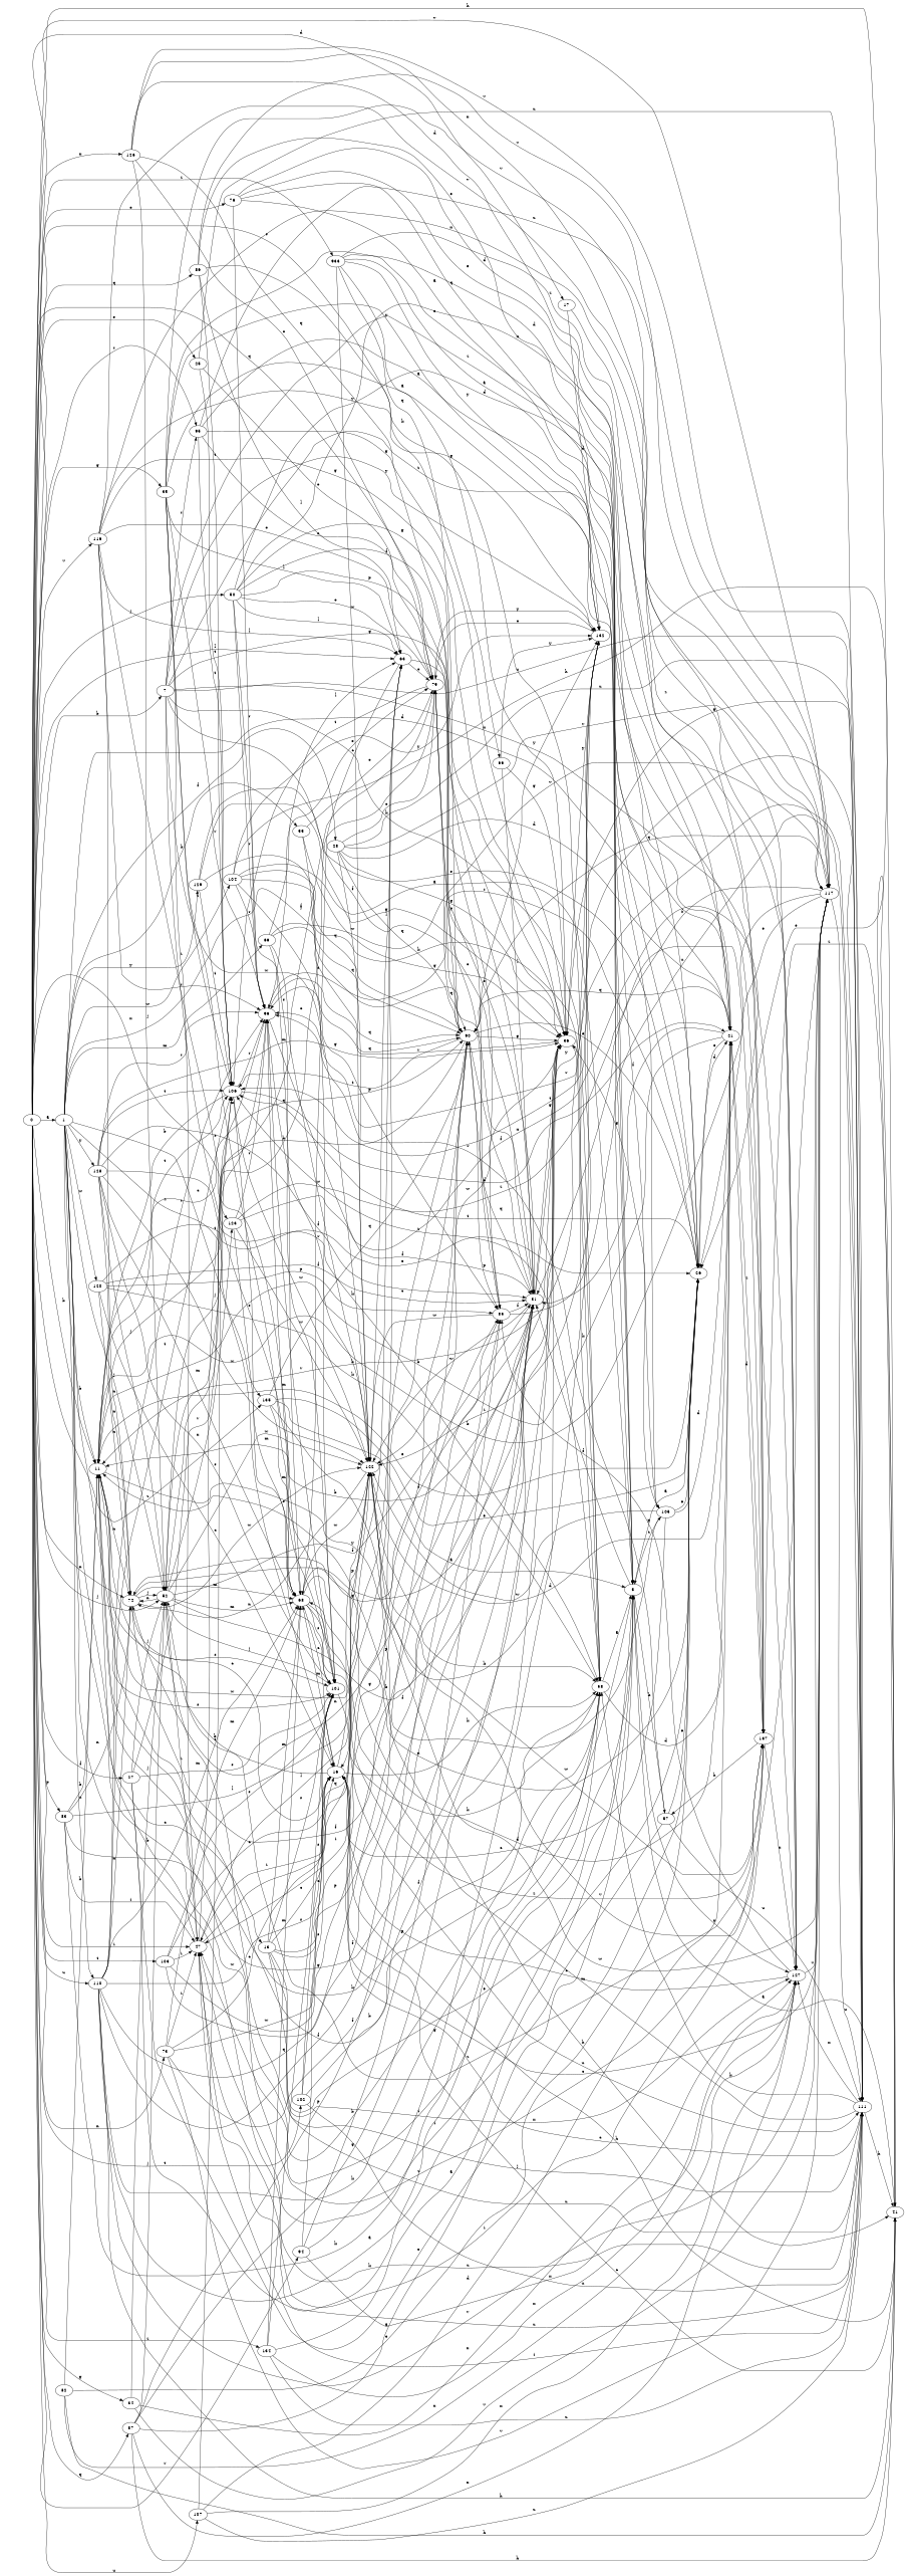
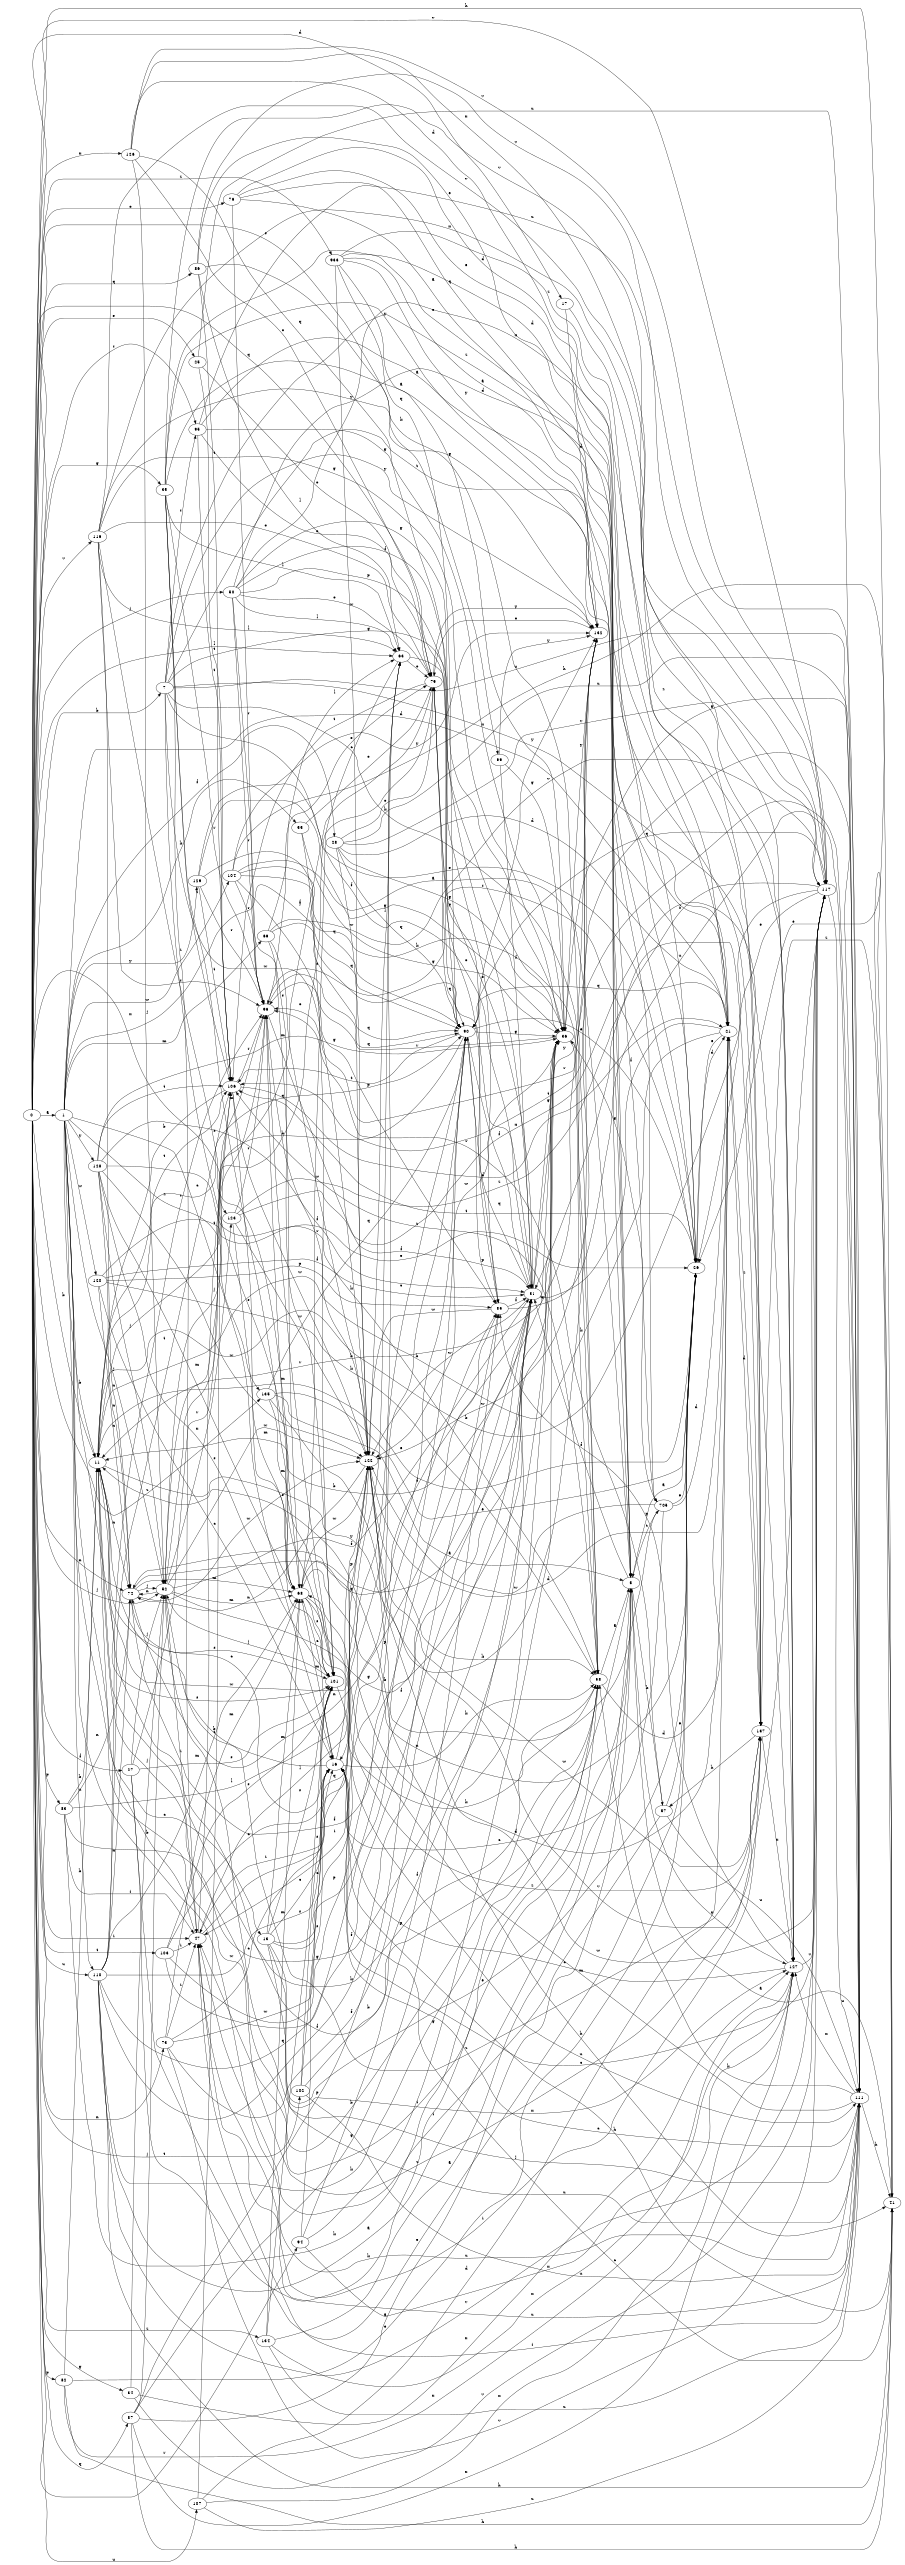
  strict digraph {
    rankdir=LR
    0
    1
    7
    11
    17
    25
    27
    34
    35
    41
    47
    50
    52
    63
    73
    74
    76
    82
    83
    86
    87
    90
    94
    95
    99
    102
    103
    107
    110
    116
    117
    123
    126
    n34 [label=933]
    134
    135
    13
    16
    21
    28
    31
    55
    66
    101
    104
    111
    120
    128
    129
    137
-   105
+   105 [label=705]
    127
    36
    58
    122
    132
    26
    106
    79
    96
    5
    68
    85
    57
    0 -> 1 [label=a]
    0 -> 7 [label=b]
    0 -> 11 [label=b]
    0 -> 17 [label=d]
    0 -> 25 [label=e]
    0 -> 27 [label=f]
    0 -> 34 [label=g]
    0 -> 35 [label=g]
    0 -> 41 [label=h]
    0 -> 47 [label=i]
    0 -> 50 [label=j]
    0 -> 52 [label=j]
    0 -> 63 [label=l]
    0 -> 73 [label=n]
    0 -> 74 [label=n]
    0 -> 76 [label=o]
+   0 -> 82 [label=p]
    0 -> 83 [label=p]
    0 -> 86 [label=q]
    0 -> 87 [label=q]
    0 -> 90 [label=q]
    0 -> 94 [label=r]
    0 -> 95 [label=r]
    0 -> 99 [label=s]
    0 -> 102 [label=t]
    0 -> 103 [label=t]
    0 -> 107 [label=u]
    0 -> 110 [label=u]
    0 -> 116 [label=v]
    0 -> 117 [label=v]
    0 -> 123 [label=x]
    0 -> 126 [label=x]
    0 -> n34 [label=z]
    0 -> 134 [label=z]
    0 -> 135 [label=z]
    1 -> 11 [label=b]
    1 -> 52 [label=j]
    1 -> 110 [label=u]
    1 -> 135 [label=z]
    1 -> 13 [label=c]
    1 -> 16 [label=c]
    1 -> 21 [label=d]
    1 -> 28 [label=f]
    1 -> 31 [label=f]
    1 -> 55 [label=k]
    1 -> 66 [label=m]
    1 -> 101 [label=s]
    1 -> 104 [label=w]
    1 -> 111 [label=u]
    1 -> 120 [label=w]
    1 -> 128 [label=y]
    1 -> 129 [label=y]
    1 -> 137 [label=z]
    7 -> 95 [label=r]
    7 -> 31 [label=f]
    7 -> 101 [label=s]
    7 -> 111 [label=u]
    7 -> 137 [label=z]
    7 -> 105 [label=t]
    7 -> 127 [label=x]
    7 -> 36 [label=g]
    7 -> 58 [label=k]
    7 -> 122 [label=w]
    7 -> 132 [label=y]
    11 -> 74 [label=n]
    11 -> 90 [label=q]
    11 -> 101 [label=s]
    11 -> 58 [label=k]
    11 -> 122 [label=w]
    11 -> 132 [label=y]
    11 -> 26 [label=e]
    11 -> 106 [label=t]
    17 -> 137 [label=z]
    17 -> 132 [label=d]
    25 -> 111 [label=u]
    25 -> 106 [label=t]
    25 -> 79 [label=o]
    27 -> 52 [label=j]
    27 -> 101 [label=s]
    27 -> 58 [label=k]
    27 -> 26 [label=e]
    27 -> 96 [label=r]
    34 -> 52 [label=j]
    34 -> 117 [label=v]
    34 -> 127 [label=x]
    35 -> 47 [label=i]
    35 -> 63 [label=l]
    35 -> 117 [label=v]
    35 -> 132 [label=y]
    35 -> 26 [label=e]
    35 -> 106 [label=t]
    35 -> 96 [label=r]
    35 -> 5 [label=a]
    35 -> 68 [label=m]
    41 -> 16 [label=c]
    41 -> 137 [label=z]
    41 -> 26 [label=e]
    41 -> 5 [label=a]
    47 -> 11 [label=b]
    47 -> 63 [label=l]
    47 -> 90 [label=q]
    47 -> 111 [label=u]
    47 -> 106 [label=t]
    50 -> 63 [label=l]
    50 -> 21 [label=d]
    50 -> 31 [label=f]
    50 -> 101 [label=s]
    50 -> 127 [label=x]
    50 -> 36 [label=g]
    50 -> 79 [label=o]
    50 -> 96 [label=r]
    50 -> 85 [label=p]
    52 -> 47 [label=i]
    52 -> 74 [label=n]
    52 -> 123 [label=x]
    52 -> 31 [label=f]
    52 -> 137 [label=z]
    52 -> 36 [label=g]
    52 -> 122 [label=w]
    52 -> 79 [label=o]
    52 -> 68 [label=m]
    63 -> 79 [label=o]
    63 -> 68 [label=c]
    63 -> 85 [label=p]
    73 -> 47 [label=i]
    73 -> 117 [label=v]
    73 -> 16 [label=c]
    73 -> 31 [label=f]
    73 -> 122 [label=w]
    73 -> 68 [label=m]
    74 -> 52 [label=j]
    74 -> 16 [label=c]
    74 -> 31 [label=f]
    74 -> 36 [label=g]
    74 -> 122 [label=w]
    74 -> 68 [label=m]
    76 -> 21 [label=d]
    76 -> 105 [label=q]
    76 -> 26 [label=e]
    76 -> 96 [label=r]
    76 -> 5 [label=a]
    82 -> 11 [label=b]
    82 -> 41 [label=h]
    82 -> 127 [label=x]
    82 -> 26 [label=e]
    83 -> 11 [label=b]
    83 -> 47 [label=i]
    83 -> 63 [label=l]
    83 -> 74 [label=n]
    83 -> 36 [label=g]
    83 -> 58 [label=k]
    86 -> 63 [label=l]
    86 -> 117 [label=v]
    86 -> 58 [label=k]
    86 -> 26 [label=e]
    86 -> 106 [label=t]
    87 -> 41 [label=h]
    87 -> 52 [label=j]
    87 -> 127 [label=x]
    87 -> 36 [label=g]
    87 -> 5 [label=a]
    87 -> 85 [label=p]
    90 -> 11 [label=b]
    90 -> 47 [label=i]
    90 -> 16 [label=c]
    90 -> 31 [label=f]
    90 -> 36 [label=g]
    90 -> 132 [label=y]
    90 -> 26 [label=e]
    90 -> 106 [label=t]
    90 -> 85 [label=p]
    94 -> 101 [label=s]
    94 -> 127 [label=x]
    94 -> 36 [label=g]
    94 -> 85 [label=p]
    95 -> 111 [label=u]
    95 -> 36 [label=g]
    95 -> 106 [label=t]
    95 -> 79 [label=o]
    95 -> 5 [label=a]
-   99 -> 31 [label=l]
+   99 -> 31 [label=f]
    99 -> 36 [label=g]
    99 -> 132 [label=y]
    102 -> 16 [label=c]
    102 -> 31 [label=f]
    102 -> 101 [label=s]
    102 -> 111 [label=u]
    103 -> 47 [label=i]
    103 -> 16 [label=c]
    103 -> 31 [label=f]
    103 -> 101 [label=s]
    103 -> 85 [label=p]
    107 -> 21 [label=d]
    107 -> 111 [label=u]
    107 -> 127 [label=x]
    107 -> 106 [label=t]
    110 -> 41 [label=h]
    110 -> 74 [label=n]
    110 -> 90 [label=q]
    110 -> 117 [label=v]
    110 -> 31 [label=f]
    110 -> 58 [label=k]
    110 -> 122 [label=w]
    110 -> 106 [label=t]
    110 -> 96 [label=r]
    110 -> 5 [label=a]
    110 -> 68 [label=m]
    116 -> 63 [label=l]
    116 -> 74 [label=n]
    116 -> 117 [label=v]
    116 -> 101 [label=s]
    116 -> 127 [label=x]
    116 -> 36 [label=g]
    116 -> 132 [label=y]
    116 -> 79 [label=o]
    116 -> 96 [label=r]
    117 -> 11 [label=b]
    117 -> 90 [label=q]
    117 -> 16 [label=c]
    117 -> 31 [label=f]
    117 -> 111 [label=u]
    117 -> 122 [label=w]
    117 -> 26 [label=e]
    123 -> 137 [label=z]
    123 -> 127 [label=x]
    123 -> 122 [label=w]
    123 -> 96 [label=r]
    123 -> 68 [label=m]
    126 -> 52 [label=j]
    126 -> 90 [label=q]
    126 -> 117 [label=v]
    126 -> 21 [label=d]
    126 -> 127 [label=x]
    126 -> 79 [label=o]
    n34 -> 90 [label=q]
    n34 -> 21 [label=d]
    n34 -> 137 [label=z]
    n34 -> 36 [label=g]
    n34 -> 122 [label=w]
    n34 -> 132 [label=y]
    n34 -> 5 [label=a]
    134 -> 101 [label=s]
    134 -> 111 [label=u]
    134 -> 127 [label=x]
    134 -> 5 [label=a]
    134 -> 68 [label=m]
    135 -> 41 [label=h]
    135 -> 90 [label=q]
    135 -> 26 [label=e]
    135 -> 5 [label=a]
    135 -> 68 [label=m]
    13 -> 16 [label=c]
    13 -> 31 [label=f]
    13 -> 101 [label=s]
    13 -> 111 [label=u]
    13 -> 127 [label=x]
    13 -> 26 [label=e]
    13 -> 68 [label=m]
    13 -> 85 [label=p]
    16 -> 11 [label=b]
    16 -> 41 [label=h]
    16 -> 47 [label=i]
    16 -> 58 [label=k]
    16 -> 122 [label=p]
    16 -> 68 [label=m]
    21 -> 11 [label=b]
    21 -> 90 [label=q]
    21 -> 31 [label=f]
    21 -> 137 [label=z]
    21 -> 26 [label=e]
    28 -> 90 [label=q]
    28 -> 117 [label=v]
    28 -> 21 [label=d]
    28 -> 111 [label=u]
    28 -> 36 [label=g]
    28 -> 122 [label=w]
    28 -> 79 [label=o]
    31 -> 74 [label=n]
    31 -> 90 [label=q]
    31 -> 36 [label=g]
    31 -> 122 [label=w]
    31 -> 132 [label=y]
    31 -> 79 [label=o]
    55 -> 101 [label=s]
    55 -> 36 [label=g]
    55 -> 79 [label=o]
    66 -> 63 [label=l]
    66 -> 90 [label=q]
    66 -> 117 [label=v]
    66 -> 122 [label=w]
    66 -> 68 [label=m]
    101 -> 52 [label=j]
    101 -> 58 [label=k]
    101 -> 96 [label=r]
    104 -> 41 [label=h]
    104 -> 90 [label=q]
    104 -> 58 [label=k]
    104 -> 132 [label=y]
    104 -> 96 [label=r]
    104 -> 5 [label=a]
    104 -> 85 [label=p]
    111 -> 41 [label=h]
    111 -> 47 [label=i]
    111 -> 52 [label=j]
    111 -> 16 [label=c]
    111 -> 127 [label=x]
    111 -> 36 [label=g]
    111 -> 58 [label=k]
    111 -> 106 [label=t]
    111 -> 96 [label=r]
    111 -> 68 [label=m]
    120 -> 74 [label=n]
    120 -> 16 [label=c]
    120 -> 31 [label=f]
    120 -> 58 [label=k]
    120 -> 26 [label=e]
    120 -> 85 [label=p]
    128 -> 52 [label=j]
    128 -> 74 [label=n]
    128 -> 31 [label=f]
    128 -> 101 [label=s]
    128 -> 36 [label=g]
    128 -> 58 [label=k]
    128 -> 122 [label=w]
    128 -> 106 [label=t]
    128 -> 68 [label=m]
    129 -> 90 [label=q]
    129 -> 36 [label=g]
    129 -> 26 [label=e]
    129 -> 106 [label=t]
-   128 -> 96 [label=r]
+   129 -> 96 [label=r]
    137 -> 47 [label=i]
    137 -> 21 [label=d]
    137 -> 127 [label=x]
    137 -> 122 [label=w]
    137 -> 57 [label=h]
    105 -> 11 [label=b]
    105 -> 16 [label=c]
    105 -> 21 [label=d]
    105 -> 36 [label=g]
    105 -> 122 [label=w]
    105 -> 26 [label=e]
    127 -> 117 [label=v]
    127 -> 16 [label=c]
    127 -> 85 [label=p]
    36 -> 11 [label=b]
    36 -> 58 [label=k]
    36 -> 122 [label=w]
    36 -> 132 [label=y]
    36 -> 96 [label=r]
    58 -> 11 [label=b]
    58 -> 21 [label=d]
    58 -> 106 [label=t]
    58 -> 5 [label=a]
    122 -> 63 [label=l]
    122 -> 74 [label=n]
    122 -> 117 [label=v]
    122 -> 21 [label=d]
    122 -> 58 [label=k]
    122 -> 96 [label=r]
    132 -> 11 [label=b]
-   132 -> 122 [label=i]
+   132 -> 122 [label=w]
    132 -> 79 [label=o]
    26 -> 74 [label=n]
    26 -> 21 [label=d]
    26 -> 106 [label=t]
    26 -> 96 [label=r]
    26 -> 5 [label=a]
    106 -> 11 [label=b]
    106 -> 21 [label=d]
    106 -> 101 [label=s]
    106 -> 122 [label=w]
    106 -> 96 [label=r]
    79 -> 52 [label=j]
    79 -> 90 [label=q]
    79 -> 132 [label=y]
    79 -> 106 [label=t]
    96 -> 52 [label=j]
    96 -> 90 [label=q]
    96 -> 31 [label=f]
    96 -> 79 [label=o]
    96 -> 68 [label=m]
    5 -> 11 [label=b]
    5 -> 47 [label=i]
    5 -> 31 [label=f]
    5 -> 105 [label=t]
    5 -> 127 [label=x]
    5 -> 57 [label=k]
    68 -> 16 [label=c]
    68 -> 21 [label=d]
    68 -> 31 [label=f]
    68 -> 101 [label=s]
    68 -> 111 [label=u]
    68 -> 137 [label=z]
    68 -> 122 [label=w]
    85 -> 31 [label=f]
    85 -> 111 [label=u]
    85 -> 122 [label=w]
    85 -> 79 [label=o]
    57 -> 47 [label=i]
    57 -> 111 [label=u]
    57 -> 26 [label=e]
    57 -> 96 [label=r]
  }
